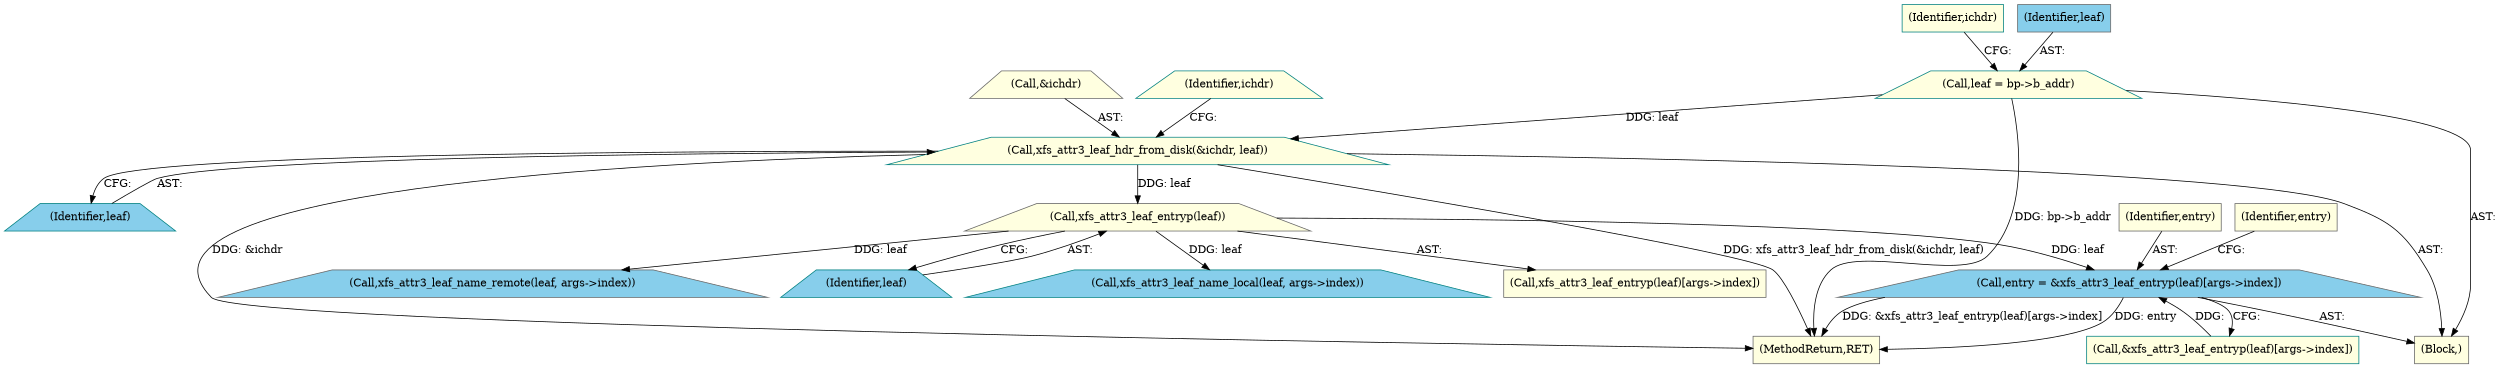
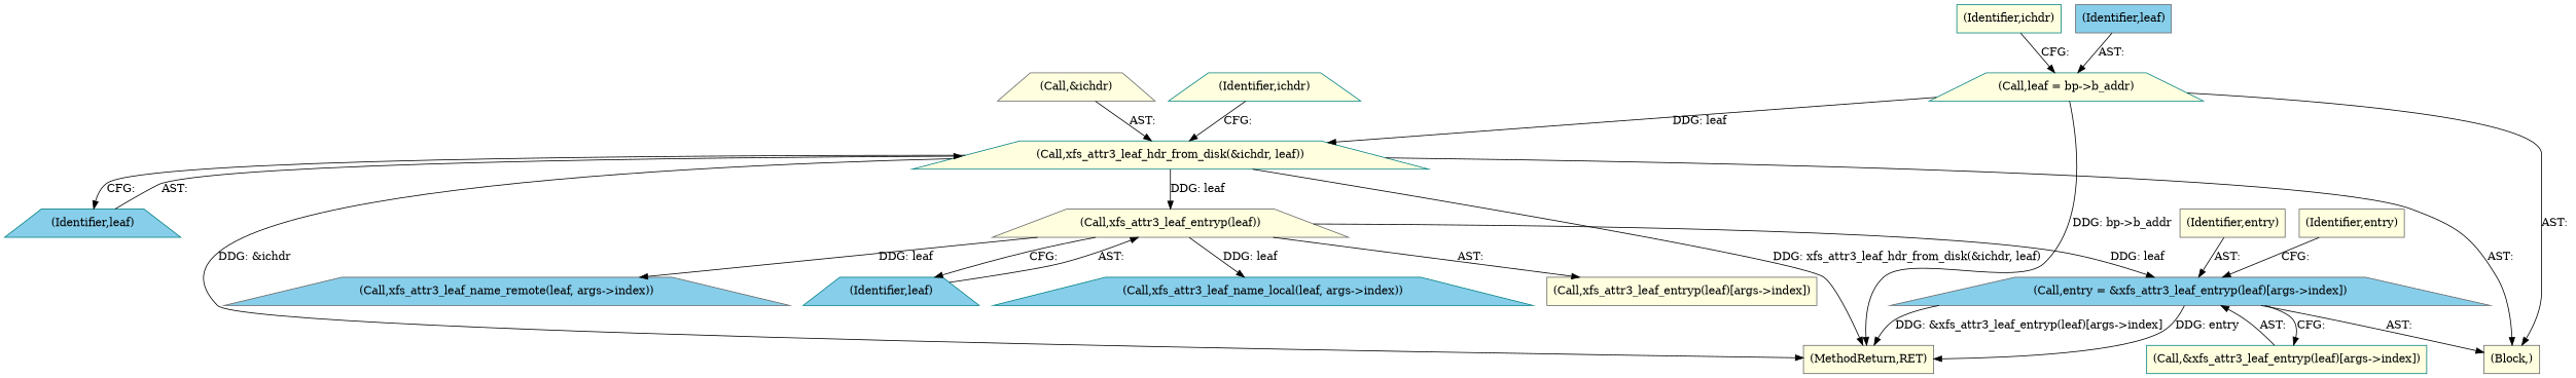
  digraph {
    node [color=gray40 fillcolor=lightyellow shape=trapezium style=filled]
    n1 [fillcolor=skyblue label="(Call,entry = &xfs_attr3_leaf_entryp(leaf)[args->index])"]
    n2 [label="(MethodReturn,RET)" shape=box]
    n3 [label="(Block,)" shape=box]
    n4 [color=teal label="(Call,&xfs_attr3_leaf_entryp(leaf)[args->index])" shape=box]
    n5 [label="(Call,xfs_attr3_leaf_entryp(leaf))"]
    n6 [label="(Call,xfs_attr3_leaf_entryp(leaf)[args->index])" shape=box]
    n7 [fillcolor=skyblue label="(Call,xfs_attr3_leaf_name_remote(leaf, args->index))"]
    n8 [color=teal fillcolor=skyblue label="(Identifier,leaf)"]
    n9 [color=teal fillcolor=skyblue label="(Call,xfs_attr3_leaf_name_local(leaf, args->index))"]
    n10 [color=teal label="(Call,xfs_attr3_leaf_hdr_from_disk(&ichdr, leaf))"]
    n11 [color=teal fillcolor=skyblue label="(Identifier,leaf)"]
    n12 [color=teal label="(Call,leaf = bp->b_addr)"]
    n13 [label="(Call,&ichdr)"]
    n14 [label="(Identifier,entry)" shape=box]
    n15 [color=teal label="(Identifier,ichdr)"]
    n16 [color=teal label="(Identifier,ichdr)" shape=box]
    n17 [fillcolor=skyblue label="(Identifier,leaf)" shape=box]
    n18 [label="(Identifier,entry)" shape=box]
    n1 -> n2 [label="DDG: &xfs_attr3_leaf_entryp(leaf)[args->index]"]
    n1 -> n2 [label="DDG: entry"]
    n1 -> n3 [label="AST: "]
    n1 -> n4 [label="CFG: "]
-   n4 -> n1 [label="DDG: "]
+   n4 -> n1 [label="AST: "]
    n5 -> n1 [label="DDG: leaf"]
    n5 -> n6 [label="AST: "]
    n5 -> n7 [label="DDG: leaf"]
    n5 -> n8 [label="CFG: "]
    n5 -> n9 [label="DDG: leaf"]
    n8 -> n5 [label="AST: "]
    n10 -> n2 [label="DDG: xfs_attr3_leaf_hdr_from_disk(&ichdr, leaf)"]
    n10 -> n2 [label="DDG: &ichdr"]
    n10 -> n3 [label="AST: "]
    n10 -> n5 [label="DDG: leaf"]
    n10 -> n11 [label="CFG: "]
    n11 -> n10 [label="AST: "]
    n12 -> n2 [label="DDG: bp->b_addr"]
    n12 -> n3 [label="AST: "]
    n12 -> n10 [label="DDG: leaf"]
    n13 -> n10 [label="AST: "]
    n14 -> n1 [label="CFG: "]
    n15 -> n10 [label="CFG: "]
    n16 -> n12 [label="CFG: "]
    n17 -> n12 [label="AST: "]
    n18 -> n1 [label="AST: "]
  }
